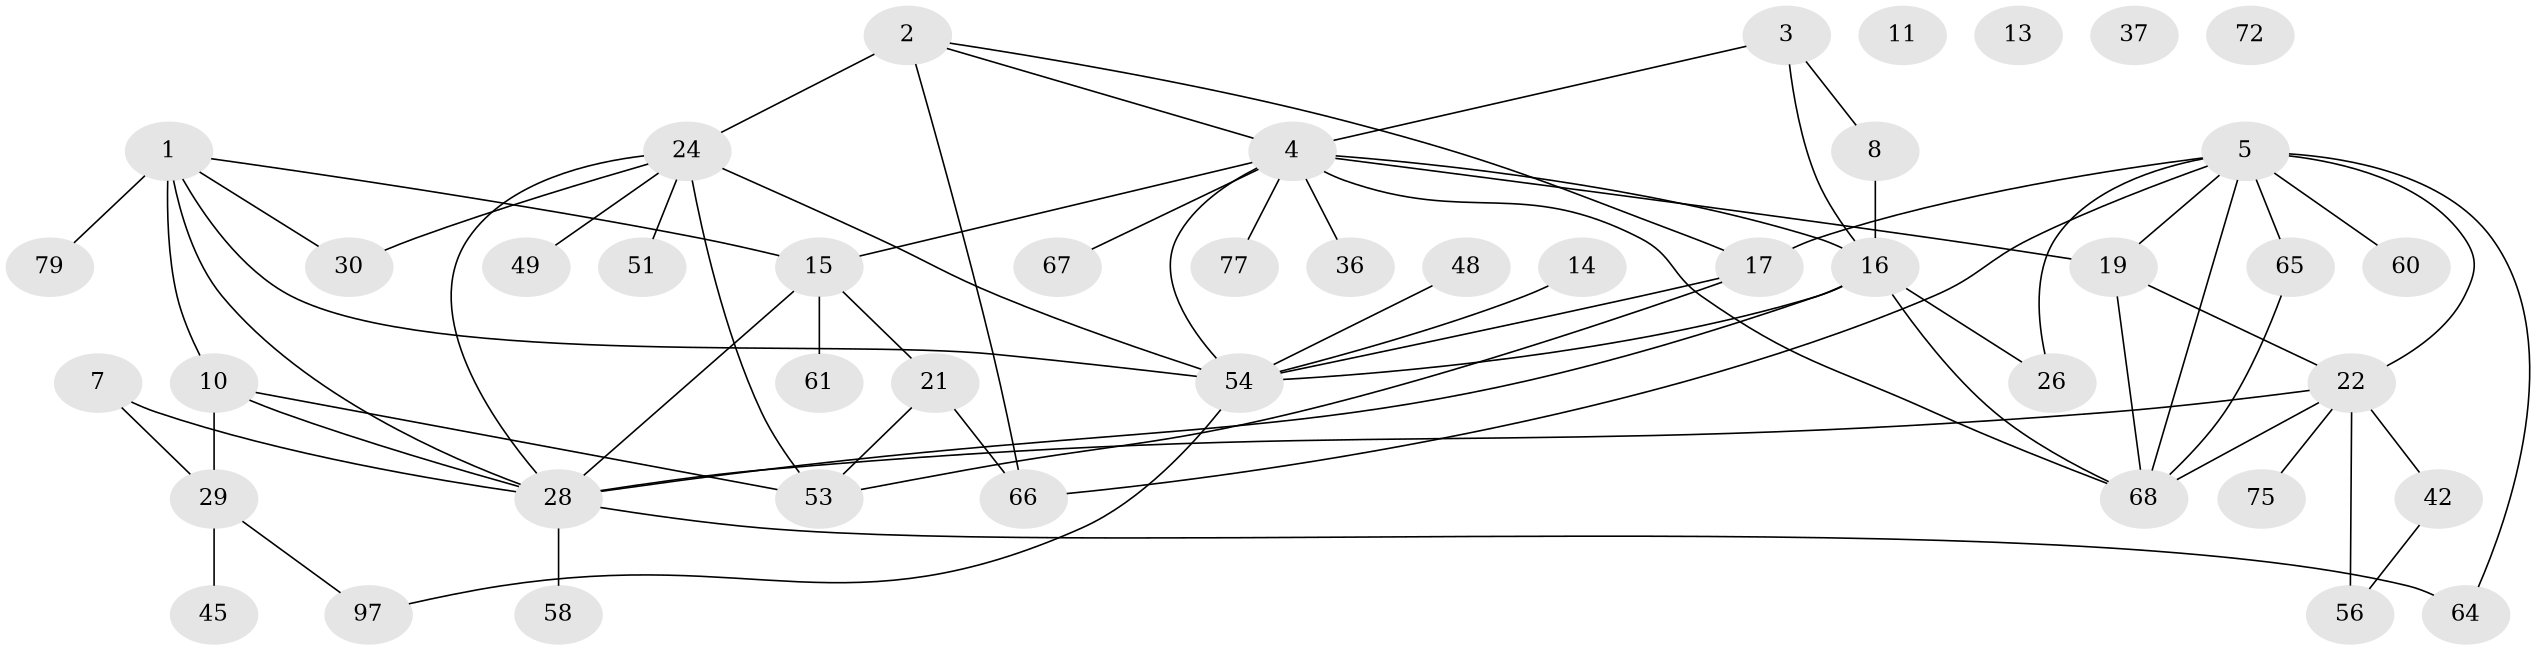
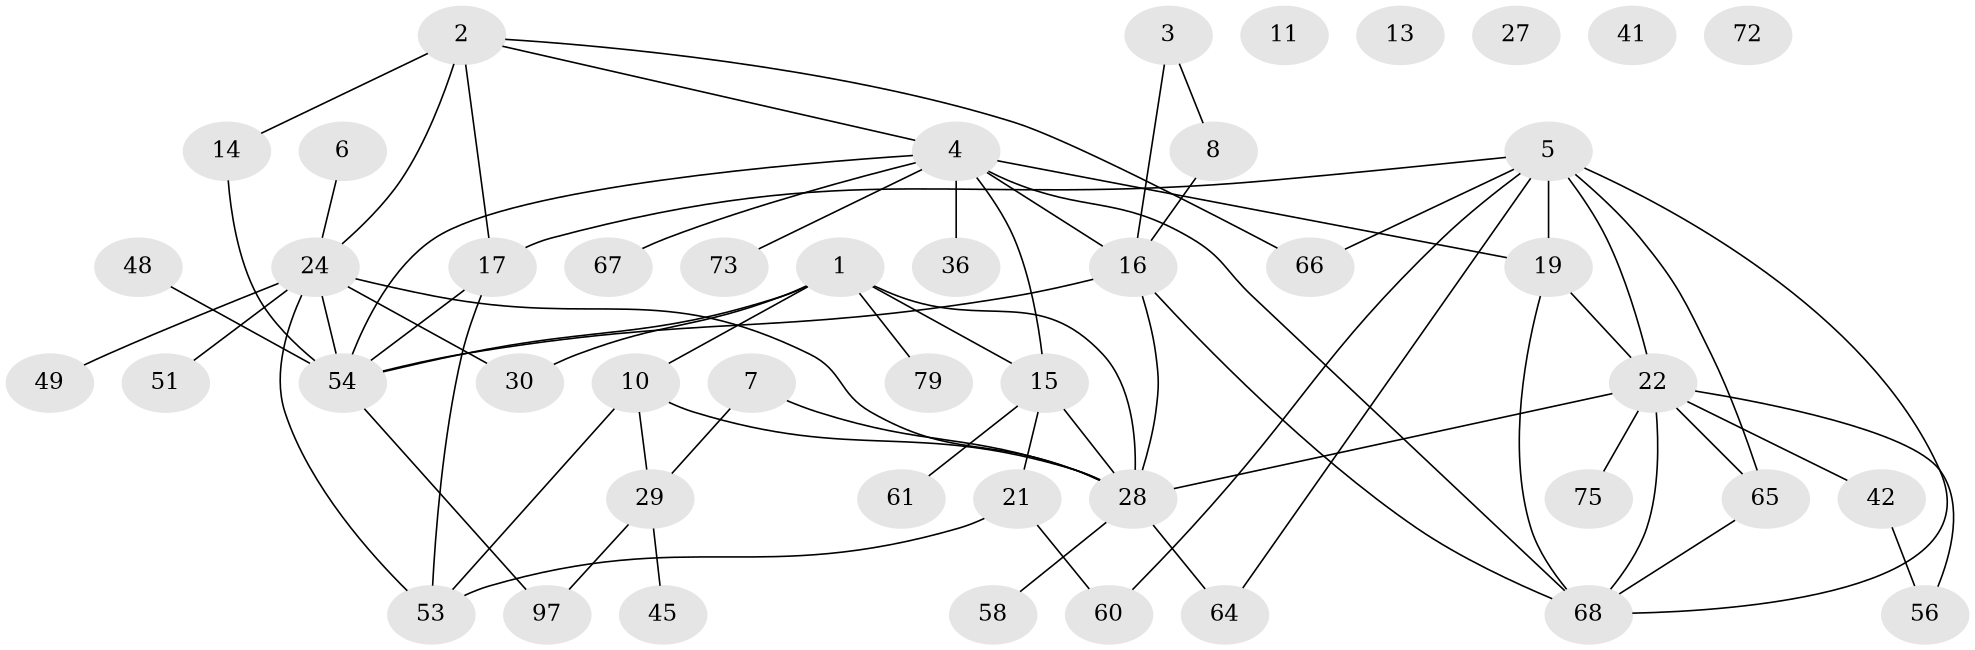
  graph {
    node [color=gray90 style=filled]
    1 [super="+84+23"]
    10 [super="+46+25"]
    15 [super="+20+100"]
    28 [super="+38+34"]
    30 [super="+47"]
    54 [super="+59+89"]
    79
    29 [super="+57"]
    53 [super="+85"]
    21 [super="+37"]
    61 [super="+69"]
    64 [super="+78"]
    58
    97
    2 [super="+82"]
    4 [super="+35"]
    14
    17
    24 [super="+31+32+52"]
    66
    16 [super="+74"]
    19 [super="+99"]
    36
    67
    68 [super="+91"]
-   77
+   77 [label=73]
    49 [super="+70"]
    n28 [label=51]
    3
    8 [super="+39+18"]
-   26 [super="+92+71"]
    22 [super="+40+33"]
    5 [super="+9"]
    n34 [label=60 super="+90+94"]
    65 [super="+80+86"]
    42 [super="+73"]
    56
    75 [super="+88"]
+   6 [super="+43"]
    7
    45
    11
    13
-   27 [label=37]
+   27
+   41
    48 [super="+96"]
    72
    1 -- 10 [weight=2]
    1 -- 15
    1 -- 28
    1 -- 30
    1 -- 54
    1 -- 79 [weight=2]
    10 -- 28 [weight=2]
    10 -- 29
    10 -- 53
    15 -- 28
    15 -- 21
    15 -- 61
    28 -- 64 [weight=2]
    28 -- 58
    54 -- 97
    29 -- 97
    29 -- 45
    21 -- 53
-   21 -- 66
+   21 -- n34
    2 -- 4
+   2 -- 14
    2 -- 17
    2 -- 24 [weight=2]
    2 -- 66
    4 -- 15
    4 -- 54
    4 -- 16
    4 -- 19
    4 -- 36
    4 -- 67
    4 -- 68
    4 -- 77
    14 -- 54
    17 -- 54
    17 -- 53
    24 -- 28
    24 -- 30
    24 -- 54
    24 -- 53
    24 -- 49
    24 -- n28
    16 -- 28
    16 -- 54
    16 -- 68
-   16 -- 26
    19 -- 68
    19 -- 22
-   3 -- 4
    3 -- 16
    3 -- 8
    8 -- 16
    22 -- 28
    22 -- 68
+   22 -- 65
    22 -- 42
    22 -- 56
    22 -- 75
    5 -- 64
    5 -- 17
    5 -- 66
    5 -- 19
    5 -- 68
-   5 -- 26
    5 -- 22
    5 -- n34
    5 -- 65 [weight=2]
    65 -- 68
    42 -- 56
+   6 -- 24
    7 -- 28
    7 -- 29
    48 -- 54
  }
